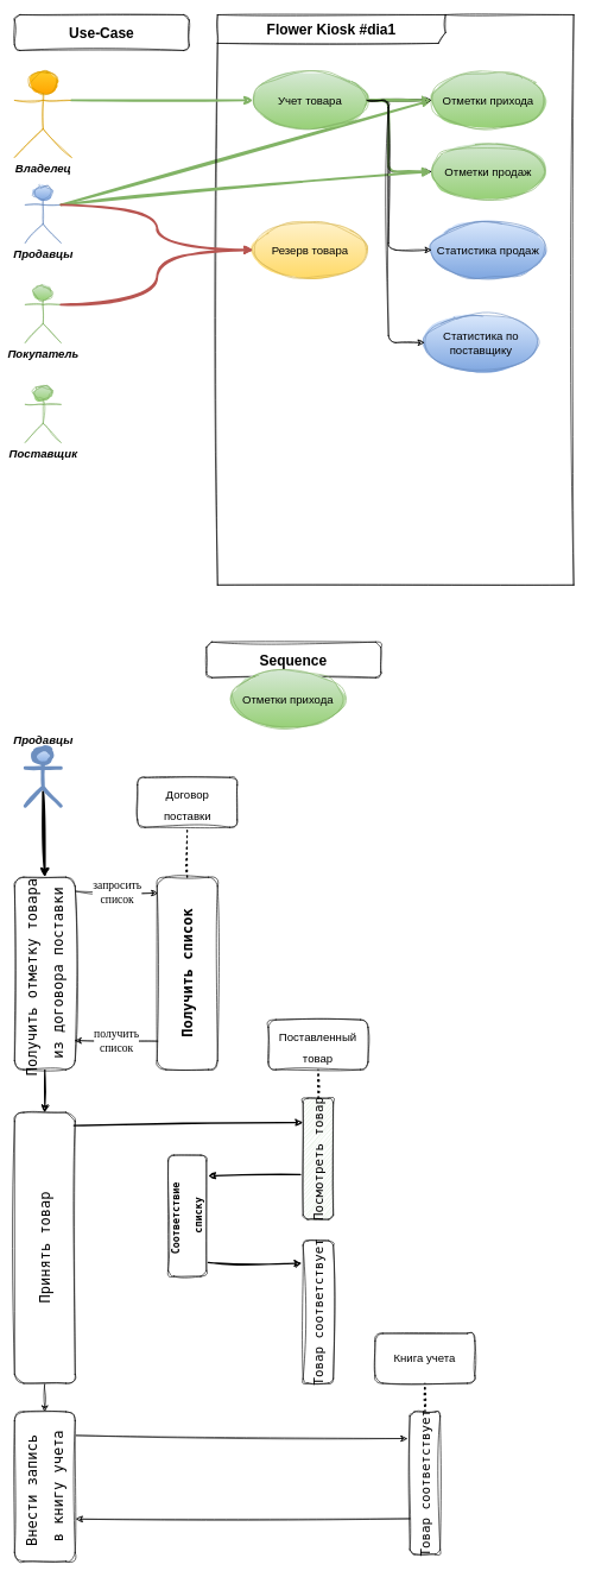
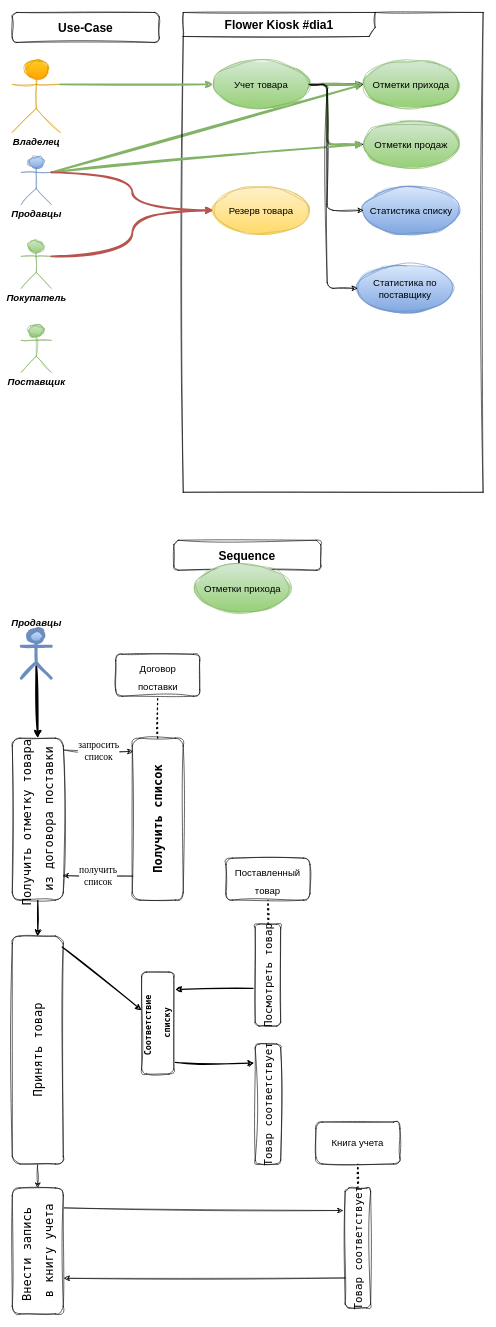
  <mxCell id="0" />
  <mxCell id="1" parent="0" />
  <mxCell id="2" value="Владелец" style="shape=umlActor;verticalLabelPosition=bottom;verticalAlign=top;html=1;fontSize=16;fontStyle=3;fillColor=#ffcd28;strokeColor=#d79b00;gradientColor=#ffa500;rounded=1;sketch=1;curveFitting=1;jiggle=2;" vertex="1" parent="1"><mxGeometry x="20" y="100" width="80" height="120" as="geometry" /></mxCell>
  <mxCell id="3" value="" style="rounded=1;orthogonalLoop=1;jettySize=auto;html=1;entryX=0;entryY=0.5;entryDx=0;entryDy=0;exitX=1;exitY=0.333;exitDx=0;exitDy=0;exitPerimeter=0;fillColor=#d5e8d4;gradientColor=#97d077;strokeColor=#82b366;strokeWidth=3;sketch=1;curveFitting=1;jiggle=2;" edge="1" parent="1" source="4" target="12"><mxGeometry relative="1" as="geometry"><mxPoint x="165" y="300" as="targetPoint" /><mxPoint x="105" y="270" as="sourcePoint" /></mxGeometry></mxCell>
  <mxCell id="4" value="Продавцы" style="shape=umlActor;verticalLabelPosition=bottom;verticalAlign=top;html=1;fontSize=16;fontStyle=3;fillColor=#dae8fc;gradientColor=#7ea6e0;strokeColor=#6c8ebf;rounded=1;sketch=1;curveFitting=1;jiggle=2;" vertex="1" parent="1"><mxGeometry x="35" y="260" width="50" height="80" as="geometry" /></mxCell>
  <mxCell id="5" value="&lt;font style=&quot;font-size: 20px;&quot;&gt;&lt;b&gt;Flower Kiosk #dia1&lt;/b&gt;&lt;/font&gt;" style="shape=umlFrame;whiteSpace=wrap;html=1;pointerEvents=0;width=320;height=40;rounded=1;sketch=1;curveFitting=1;jiggle=2;" vertex="1" parent="1"><mxGeometry x="305" y="20" width="500" height="800" as="geometry" /></mxCell>
  <mxCell id="6" value="" style="edgeStyle=orthogonalEdgeStyle;rounded=1;orthogonalLoop=1;jettySize=auto;html=1;sketch=1;curveFitting=1;jiggle=2;" edge="1" parent="1" source="11" target="13"><mxGeometry relative="1" as="geometry"><Array as="points"><mxPoint x="545" y="140" /><mxPoint x="545" y="240" /></Array></mxGeometry></mxCell>
  <mxCell id="7" value="" style="edgeStyle=orthogonalEdgeStyle;rounded=1;orthogonalLoop=1;jettySize=auto;html=1;sketch=1;curveFitting=1;jiggle=2;" edge="1" parent="1" source="11" target="12"><mxGeometry relative="1" as="geometry" /></mxCell>
  <mxCell id="8" value="" style="edgeStyle=orthogonalEdgeStyle;rounded=1;orthogonalLoop=1;jettySize=auto;html=1;sketch=1;curveFitting=1;jiggle=2;" edge="1" parent="1" source="11" target="12"><mxGeometry relative="1" as="geometry" /></mxCell>
  <mxCell id="9" value="" style="edgeStyle=orthogonalEdgeStyle;rounded=1;orthogonalLoop=1;jettySize=auto;html=1;sketch=1;curveFitting=1;jiggle=2;" edge="1" parent="1" source="11" target="12"><mxGeometry relative="1" as="geometry" /></mxCell>
  <mxCell id="10" value="" style="edgeStyle=orthogonalEdgeStyle;rounded=1;orthogonalLoop=1;jettySize=auto;html=1;fillColor=#d5e8d4;gradientColor=#97d077;strokeColor=#82b366;strokeWidth=3;sketch=1;curveFitting=1;jiggle=2;" edge="1" parent="1" source="11" target="12"><mxGeometry relative="1" as="geometry" /></mxCell>
  <mxCell id="11" value="&lt;span style=&quot;font-size: 16px;&quot;&gt;Учет товара&lt;/span&gt;" style="ellipse;whiteSpace=wrap;html=1;fillColor=#d5e8d4;gradientColor=#97d077;strokeColor=#82b366;rounded=1;sketch=1;curveFitting=1;jiggle=2;" vertex="1" parent="1"><mxGeometry x="355" y="100" width="160" height="80" as="geometry" /></mxCell>
  <mxCell id="12" value="&lt;span style=&quot;font-size: 16px;&quot;&gt;Отметки прихода&lt;/span&gt;" style="ellipse;whiteSpace=wrap;html=1;fillColor=#d5e8d4;strokeColor=#82b366;gradientColor=#97d077;rounded=1;sketch=1;curveFitting=1;jiggle=2;" vertex="1" parent="1"><mxGeometry x="605" y="100" width="160" height="80" as="geometry" /></mxCell>
  <mxCell id="13" value="&lt;span style=&quot;font-size: 16px;&quot;&gt;Отметки продаж&lt;/span&gt;" style="ellipse;whiteSpace=wrap;html=1;fillColor=#d5e8d4;strokeColor=#82b366;gradientColor=#97d077;rounded=1;sketch=1;curveFitting=1;jiggle=2;" vertex="1" parent="1"><mxGeometry x="605" y="200" width="160" height="80" as="geometry" /></mxCell>
- <mxCell id="14" value="&lt;span style=&quot;font-size: 16px;&quot;&gt;Статистика продаж&lt;/span&gt;" style="ellipse;whiteSpace=wrap;html=1;fillColor=#dae8fc;strokeColor=#6c8ebf;gradientColor=#7ea6e0;rounded=1;sketch=1;curveFitting=1;jiggle=2;" vertex="1" parent="1"><mxGeometry x="605" y="310" width="160" height="80" as="geometry" /></mxCell>
+ <mxCell id="14" value="&lt;span style=&quot;font-size: 16px;&quot;&gt;Статистика списку&lt;/span&gt;" style="ellipse;whiteSpace=wrap;html=1;fillColor=#dae8fc;strokeColor=#6c8ebf;gradientColor=#7ea6e0;rounded=1;sketch=1;curveFitting=1;jiggle=2;" vertex="1" parent="1"><mxGeometry x="605" y="310" width="160" height="80" as="geometry" /></mxCell>
  <mxCell id="15" value="" style="edgeStyle=orthogonalEdgeStyle;rounded=1;orthogonalLoop=1;jettySize=auto;html=1;fillColor=#d5e8d4;gradientColor=#97d077;strokeColor=#82b366;strokeWidth=3;sketch=1;curveFitting=1;jiggle=2;" edge="1" parent="1"><mxGeometry relative="1" as="geometry"><mxPoint x="515" y="140" as="sourcePoint" /><mxPoint x="605" y="240" as="targetPoint" /><Array as="points"><mxPoint x="545" y="140" /><mxPoint x="545" y="240" /></Array></mxGeometry></mxCell>
  <mxCell id="16" value="" style="endArrow=classic;html=1;rounded=1;exitX=1;exitY=0.5;exitDx=0;exitDy=0;edgeStyle=orthogonalEdgeStyle;fillColor=#d5e8d4;gradientColor=#97d077;strokeColor=#000000;sketch=1;curveFitting=1;jiggle=2;" edge="1" parent="1" source="11" target="14"><mxGeometry width="50" height="50" relative="1" as="geometry"><mxPoint x="375" y="390" as="sourcePoint" /><mxPoint x="425" y="340" as="targetPoint" /><Array as="points"><mxPoint x="545" y="140" /><mxPoint x="545" y="350" /></Array></mxGeometry></mxCell>
  <mxCell id="17" value="" style="endArrow=classic;html=1;rounded=1;exitX=1;exitY=0.333;exitDx=0;exitDy=0;exitPerimeter=0;entryX=0;entryY=0.5;entryDx=0;entryDy=0;fillColor=#d5e8d4;gradientColor=#97d077;strokeColor=#82b366;strokeWidth=3;sketch=1;curveFitting=1;jiggle=2;" edge="1" parent="1" source="2" target="11"><mxGeometry width="50" height="50" relative="1" as="geometry"><mxPoint x="135" y="100" as="sourcePoint" /><mxPoint x="185" y="50" as="targetPoint" /></mxGeometry></mxCell>
  <mxCell id="18" value="" style="rounded=1;orthogonalLoop=1;jettySize=auto;html=1;entryX=0;entryY=0.5;entryDx=0;entryDy=0;exitX=1;exitY=0.333;exitDx=0;exitDy=0;exitPerimeter=0;fillColor=#d5e8d4;gradientColor=#97d077;strokeColor=#82b366;strokeWidth=3;sketch=1;curveFitting=1;jiggle=2;" edge="1" parent="1" source="4" target="13"><mxGeometry relative="1" as="geometry"><mxPoint x="615" y="150" as="targetPoint" /><mxPoint x="95" y="297" as="sourcePoint" /></mxGeometry></mxCell>
  <mxCell id="19" value="Покупатель" style="shape=umlActor;verticalLabelPosition=bottom;verticalAlign=top;html=1;fontSize=16;fontStyle=3;fillColor=#d5e8d4;gradientColor=#97d077;strokeColor=#82b366;rounded=1;sketch=1;curveFitting=1;jiggle=2;" vertex="1" parent="1"><mxGeometry x="35" y="400" width="50" height="80" as="geometry" /></mxCell>
  <mxCell id="20" value="Поставщик" style="shape=umlActor;verticalLabelPosition=bottom;verticalAlign=top;html=1;fontSize=16;fontStyle=3;fillColor=#d5e8d4;gradientColor=#97d077;strokeColor=#82b366;rounded=1;sketch=1;curveFitting=1;jiggle=2;" vertex="1" parent="1"><mxGeometry x="35" y="540" width="50" height="80" as="geometry" /></mxCell>
  <mxCell id="21" value="&lt;span style=&quot;font-size: 16px;&quot;&gt;Резерв товара&lt;/span&gt;" style="ellipse;whiteSpace=wrap;html=1;fillColor=#fff2cc;gradientColor=#ffd966;strokeColor=#d6b656;rounded=1;sketch=1;curveFitting=1;jiggle=2;" vertex="1" parent="1"><mxGeometry x="355" y="310" width="160" height="80" as="geometry" /></mxCell>
  <mxCell id="22" value="" style="endArrow=classic;html=1;rounded=1;exitX=1;exitY=0.333;exitDx=0;exitDy=0;exitPerimeter=0;entryX=0;entryY=0.5;entryDx=0;entryDy=0;edgeStyle=orthogonalEdgeStyle;elbow=vertical;curved=1;fillColor=#f8cecc;gradientColor=#ea6b66;strokeColor=#b85450;strokeWidth=3;sketch=1;curveFitting=1;jiggle=2;" edge="1" parent="1" source="4" target="21"><mxGeometry width="50" height="50" relative="1" as="geometry"><mxPoint x="375" y="390" as="sourcePoint" /><mxPoint x="425" y="340" as="targetPoint" /></mxGeometry></mxCell>
  <mxCell id="23" value="" style="endArrow=classic;html=1;rounded=1;exitX=1;exitY=0.333;exitDx=0;exitDy=0;exitPerimeter=0;entryX=0;entryY=0.5;entryDx=0;entryDy=0;edgeStyle=orthogonalEdgeStyle;elbow=vertical;curved=1;fillColor=#f8cecc;gradientColor=#ea6b66;strokeColor=#b85450;strokeWidth=3;sketch=1;curveFitting=1;jiggle=2;" edge="1" parent="1" source="19" target="21"><mxGeometry width="50" height="50" relative="1" as="geometry"><mxPoint x="95" y="297" as="sourcePoint" /><mxPoint x="365" y="360" as="targetPoint" /></mxGeometry></mxCell>
  <mxCell id="24" value="&lt;span style=&quot;font-size: 16px;&quot;&gt;Статистика по поставщику&lt;/span&gt;" style="ellipse;whiteSpace=wrap;html=1;fillColor=#dae8fc;strokeColor=#6c8ebf;gradientColor=#7ea6e0;rounded=1;sketch=1;curveFitting=1;jiggle=2;" vertex="1" parent="1"><mxGeometry x="595" y="440" width="160" height="80" as="geometry" /></mxCell>
  <mxCell id="25" value="" style="endArrow=classic;html=1;rounded=1;exitX=1;exitY=0.5;exitDx=0;exitDy=0;edgeStyle=orthogonalEdgeStyle;entryX=0;entryY=0.5;entryDx=0;entryDy=0;sketch=1;curveFitting=1;jiggle=2;" edge="1" parent="1" source="11" target="24"><mxGeometry width="50" height="50" relative="1" as="geometry"><mxPoint x="525" y="150" as="sourcePoint" /><mxPoint x="615" y="360" as="targetPoint" /><Array as="points"><mxPoint x="545" y="140" /><mxPoint x="545" y="480" /></Array></mxGeometry></mxCell>
  <mxCell id="26" value="&lt;h1&gt;&lt;font style=&quot;font-size: 20px;&quot;&gt;Use-Case&lt;/font&gt;&lt;/h1&gt;" style="rounded=1;whiteSpace=wrap;html=1;sketch=1;curveFitting=1;jiggle=2;" vertex="1" parent="1"><mxGeometry x="20" y="20" width="245" height="50" as="geometry" /></mxCell>
  <mxCell id="27" value="" style="hachureGap=4;orthogonalLoop=1;jettySize=auto;html=1;fontFamily=Architects Daughter;fontSource=https%3A%2F%2Ffonts.googleapis.com%2Fcss%3Ffamily%3DArchitects%2BDaughter;fontSize=16;exitX=0.5;exitY=0.75;exitDx=0;exitDy=0;exitPerimeter=0;entryX=0.5;entryY=0;entryDx=0;entryDy=0;rounded=1;strokeWidth=3;sketch=1;curveFitting=1;jiggle=2;" edge="1" parent="1" source="28" target="33"><mxGeometry relative="1" as="geometry"><mxPoint x="205" y="1170" as="targetPoint" /></mxGeometry></mxCell>
  <mxCell id="28" value="Продавцы" style="shape=umlActor;verticalLabelPosition=top;verticalAlign=bottom;html=1;fontSize=16;fontStyle=3;fillColor=#dae8fc;gradientColor=#7ea6e0;strokeColor=#6c8ebf;rounded=1;labelPosition=center;align=center;sketch=1;curveFitting=1;jiggle=2;strokeWidth=5;" vertex="1" parent="1"><mxGeometry x="35" y="1050" width="50" height="80" as="geometry" /></mxCell>
  <mxCell id="29" value="&lt;h1&gt;&lt;font style=&quot;font-size: 20px;&quot;&gt;Sequence&lt;/font&gt;&lt;/h1&gt;" style="rounded=1;whiteSpace=wrap;html=1;sketch=1;curveFitting=1;jiggle=2;" vertex="1" parent="1"><mxGeometry x="289.38" y="900" width="245" height="50" as="geometry" /></mxCell>
  <mxCell id="30" value="&lt;span style=&quot;font-size: 16px;&quot;&gt;Отметки прихода&lt;/span&gt;" style="ellipse;whiteSpace=wrap;html=1;fillColor=#d5e8d4;strokeColor=#82b366;gradientColor=#97d077;rounded=1;sketch=1;curveFitting=1;jiggle=2;" vertex="1" parent="1"><mxGeometry x="324.38" y="940" width="160" height="80" as="geometry" /></mxCell>
  <mxCell id="31" value="запросить&lt;br&gt;список" style="hachureGap=4;orthogonalLoop=1;jettySize=auto;html=1;fontFamily=Architects Daughter;fontSource=https%3A%2F%2Ffonts.googleapis.com%2Fcss%3Ffamily%3DArchitects%2BDaughter;fontSize=16;exitX=1.01;exitY=0.073;exitDx=0;exitDy=0;exitPerimeter=0;entryX=0.01;entryY=0.083;entryDx=0;entryDy=0;entryPerimeter=0;rounded=1;sketch=1;curveFitting=1;jiggle=2;fillColor=none;" edge="1" parent="1" source="33" target="34"><mxGeometry relative="1" as="geometry"><mxPoint x="185" y="1365" as="targetPoint" /></mxGeometry></mxCell>
  <mxCell id="32" value="" style="edgeStyle=orthogonalEdgeStyle;rounded=1;orthogonalLoop=1;jettySize=auto;html=1;sketch=1;curveFitting=1;jiggle=2;strokeWidth=2;" edge="1" parent="1" source="33" target="38"><mxGeometry relative="1" as="geometry" /></mxCell>
  <mxCell id="33" value="&lt;pre&gt;&lt;span style=&quot;font-size: 20px;&quot;&gt;Получить отметку товара &lt;/span&gt;&lt;/pre&gt;&lt;pre&gt;&lt;span style=&quot;font-size: 20px;&quot;&gt;из договора поставки&lt;/span&gt;&lt;/pre&gt;" style="rounded=1;whiteSpace=wrap;html=1;horizontal=0;sketch=1;curveFitting=1;jiggle=2;" vertex="1" parent="1"><mxGeometry x="20" y="1230" width="85" height="270" as="geometry" /></mxCell>
  <mxCell id="34" value="&lt;pre style=&quot;font-size: 20px;&quot;&gt;Получить список&lt;/pre&gt;" style="rounded=1;whiteSpace=wrap;html=1;horizontal=0;sketch=1;curveFitting=1;jiggle=2;fontSize=20;fontStyle=1" vertex="1" parent="1"><mxGeometry x="220" y="1230" width="85" height="270" as="geometry" /></mxCell>
  <mxCell id="35" value="&lt;h1 style=&quot;font-size: 16px;&quot;&gt;&lt;font style=&quot;font-weight: normal; font-size: 16px;&quot;&gt;Договор&lt;/font&gt;&lt;/h1&gt;&lt;div style=&quot;font-size: 16px;&quot;&gt;&lt;font style=&quot;font-size: 16px;&quot;&gt;поставки&lt;/font&gt;&lt;/div&gt;" style="rounded=1;whiteSpace=wrap;html=1;fontStyle=0;sketch=1;curveFitting=1;jiggle=2;" vertex="1" parent="1"><mxGeometry x="192.5" y="1090" width="140" height="70" as="geometry" /></mxCell>
  <mxCell id="36" value="получить&lt;br&gt;список" style="hachureGap=4;orthogonalLoop=1;jettySize=auto;html=1;fontFamily=Architects Daughter;fontSource=https%3A%2F%2Ffonts.googleapis.com%2Fcss%3Ffamily%3DArchitects%2BDaughter;fontSize=16;exitX=0.01;exitY=0.852;exitDx=0;exitDy=0;exitPerimeter=0;entryX=0.999;entryY=0.849;entryDx=0;entryDy=0;entryPerimeter=0;rounded=1;sketch=1;curveFitting=1;jiggle=2;" edge="1" parent="1" source="34" target="33"><mxGeometry relative="1" as="geometry"><mxPoint x="293" y="1265" as="targetPoint" /><mxPoint x="116" y="1260" as="sourcePoint" /></mxGeometry></mxCell>
  <mxCell id="37" value="" style="edgeStyle=orthogonalEdgeStyle;rounded=0;sketch=1;hachureGap=4;jiggle=2;curveFitting=1;orthogonalLoop=1;jettySize=auto;html=1;fontFamily=Architects Daughter;fontSource=https%3A%2F%2Ffonts.googleapis.com%2Fcss%3Ffamily%3DArchitects%2BDaughter;fontSize=16;" edge="1" parent="1" source="38" target="47"><mxGeometry relative="1" as="geometry" /></mxCell>
  <mxCell id="38" value="&lt;pre&gt;&lt;span style=&quot;font-size: 20px;&quot;&gt;Принять товар&lt;/span&gt;&lt;/pre&gt;" style="rounded=1;whiteSpace=wrap;html=1;horizontal=0;sketch=1;curveFitting=1;jiggle=2;" vertex="1" parent="1"><mxGeometry x="20" y="1560" width="85" height="380" as="geometry" /></mxCell>
  <mxCell id="39" value="&lt;h1 style=&quot;font-size: 16px;&quot;&gt;&lt;span style=&quot;font-weight: 400;&quot;&gt;&lt;font style=&quot;font-size: 16px;&quot;&gt;Поставленный&lt;/font&gt;&lt;/span&gt;&lt;/h1&gt;&lt;div style=&quot;font-size: 16px;&quot;&gt;&lt;span style=&quot;font-weight: 400;&quot;&gt;&lt;font style=&quot;font-size: 16px;&quot;&gt;товар&lt;/font&gt;&lt;/span&gt;&lt;/div&gt;" style="rounded=1;whiteSpace=wrap;html=1;fontStyle=0;sketch=1;curveFitting=1;jiggle=2;" vertex="1" parent="1"><mxGeometry x="376.25" y="1430" width="140" height="70" as="geometry" /></mxCell>
- <mxCell id="40" value="&lt;pre style=&quot;font-size: 18px;&quot;&gt;Посмотреть товар&lt;/pre&gt;" style="rounded=1;whiteSpace=wrap;html=1;horizontal=0;sketch=1;curveFitting=1;jiggle=2;fontSize=18;fillColor=#d5e8d4;" vertex="1" parent="1"><mxGeometry x="425" y="1540" width="42.5" height="170" as="geometry" /></mxCell>
- <mxCell id="41" value="" style="rounded=1;orthogonalLoop=1;jettySize=auto;html=1;sketch=1;curveFitting=1;jiggle=2;strokeWidth=2;entryX=-0.001;entryY=0.2;entryDx=0;entryDy=0;entryPerimeter=0;exitX=0.979;exitY=0.048;exitDx=0;exitDy=0;exitPerimeter=0;" edge="1" parent="1" source="38" target="40"><mxGeometry relative="1" as="geometry"><mxPoint x="73" y="1510" as="sourcePoint" /><mxPoint x="73" y="1570" as="targetPoint" /></mxGeometry></mxCell>
+ <mxCell id="40" value="&lt;pre style=&quot;font-size: 18px;&quot;&gt;Посмотреть товар&lt;/pre&gt;" style="rounded=1;whiteSpace=wrap;html=1;horizontal=0;sketch=1;curveFitting=1;jiggle=2;fontSize=18;" vertex="1" parent="1"><mxGeometry x="425" y="1540" width="42.5" height="170" as="geometry" /></mxCell>
+ <mxCell id="41" value="" style="rounded=1;orthogonalLoop=1;jettySize=auto;html=1;sketch=1;curveFitting=1;jiggle=2;strokeWidth=2;exitX=0.979;exitY=0.048;exitDx=0;exitDy=0;exitPerimeter=0;" edge="1" parent="1" source="38" target="42"><mxGeometry relative="1" as="geometry"><mxPoint x="73" y="1510" as="sourcePoint" /><mxPoint x="73" y="1570" as="targetPoint" /></mxGeometry></mxCell>
  <mxCell id="42" value="&lt;pre style=&quot;font-size: 14px;&quot;&gt;Соответствие &lt;/pre&gt;&lt;pre style=&quot;font-size: 14px;&quot;&gt;списку&lt;/pre&gt;" style="rounded=1;whiteSpace=wrap;html=1;horizontal=0;sketch=1;curveFitting=1;jiggle=2;fontSize=14;fontStyle=1" vertex="1" parent="1"><mxGeometry x="235.63" y="1620" width="53.75" height="170" as="geometry" /></mxCell>
  <mxCell id="43" value="" style="rounded=1;orthogonalLoop=1;jettySize=auto;html=1;sketch=1;curveFitting=1;jiggle=2;strokeWidth=2;entryX=1.047;entryY=0.17;entryDx=0;entryDy=0;entryPerimeter=0;exitX=-0.083;exitY=0.63;exitDx=0;exitDy=0;exitPerimeter=0;" edge="1" parent="1" source="40" target="42"><mxGeometry relative="1" as="geometry"><mxPoint x="113" y="1588" as="sourcePoint" /><mxPoint x="435" y="1584" as="targetPoint" /></mxGeometry></mxCell>
  <mxCell id="44" value="&lt;pre style=&quot;font-size: 18px;&quot;&gt;Товар соответствует&lt;/pre&gt;" style="rounded=1;whiteSpace=wrap;html=1;horizontal=0;sketch=1;curveFitting=1;jiggle=2;fontSize=18;" vertex="1" parent="1"><mxGeometry x="425" y="1740" width="42.5" height="200" as="geometry" /></mxCell>
  <mxCell id="45" value="" style="rounded=1;orthogonalLoop=1;jettySize=auto;html=1;sketch=1;curveFitting=1;jiggle=2;strokeWidth=2;entryX=-0.042;entryY=0.159;entryDx=0;entryDy=0;entryPerimeter=0;exitX=1.047;exitY=0.886;exitDx=0;exitDy=0;exitPerimeter=0;" edge="1" parent="1" source="42" target="44"><mxGeometry relative="1" as="geometry"><mxPoint x="431" y="1657" as="sourcePoint" /><mxPoint x="302" y="1659" as="targetPoint" /></mxGeometry></mxCell>
  <mxCell id="46" value="&lt;h1 style=&quot;font-size: 16px;&quot;&gt;&lt;span style=&quot;font-weight: 400;&quot;&gt;Книга учета&lt;/span&gt;&lt;/h1&gt;" style="rounded=1;whiteSpace=wrap;html=1;fontStyle=0;sketch=1;curveFitting=1;jiggle=2;" vertex="1" parent="1"><mxGeometry x="526.25" y="1870" width="140" height="70" as="geometry" /></mxCell>
  <mxCell id="47" value="&lt;pre&gt;&lt;span style=&quot;font-size: 20px;&quot;&gt;Внести запись &lt;/span&gt;&lt;/pre&gt;&lt;pre&gt;&lt;span style=&quot;font-size: 20px;&quot;&gt;в книгу учета&lt;/span&gt;&lt;/pre&gt;" style="rounded=1;whiteSpace=wrap;html=1;horizontal=0;sketch=1;curveFitting=1;jiggle=2;" vertex="1" parent="1"><mxGeometry x="20" y="1980" width="85" height="210" as="geometry" /></mxCell>
  <mxCell id="48" value="&lt;pre style=&quot;font-size: 18px;&quot;&gt;Товар соответствует&lt;/pre&gt;" style="rounded=1;whiteSpace=wrap;html=1;horizontal=0;sketch=1;curveFitting=1;jiggle=2;fontSize=18;" vertex="1" parent="1"><mxGeometry x="575" y="1980" width="42.5" height="200" as="geometry" /></mxCell>
  <mxCell id="49" value="" style="endArrow=classic;html=1;rounded=0;sketch=1;hachureGap=4;jiggle=2;curveFitting=1;fontFamily=Architects Daughter;fontSource=https%3A%2F%2Ffonts.googleapis.com%2Fcss%3Ffamily%3DArchitects%2BDaughter;fontSize=16;exitX=1.02;exitY=0.158;exitDx=0;exitDy=0;exitPerimeter=0;entryX=-0.093;entryY=0.188;entryDx=0;entryDy=0;entryPerimeter=0;" edge="1" parent="1" source="47" target="48"><mxGeometry width="50" height="50" relative="1" as="geometry"><mxPoint x="285" y="2110" as="sourcePoint" /><mxPoint x="335" y="2060" as="targetPoint" /></mxGeometry></mxCell>
  <mxCell id="50" value="" style="endArrow=classic;html=1;rounded=0;sketch=1;hachureGap=4;jiggle=2;curveFitting=1;fontFamily=Architects Daughter;fontSource=https%3A%2F%2Ffonts.googleapis.com%2Fcss%3Ffamily%3DArchitects%2BDaughter;fontSize=16;exitX=0;exitY=0.75;exitDx=0;exitDy=0;entryX=1.02;entryY=0.717;entryDx=0;entryDy=0;entryPerimeter=0;" edge="1" parent="1" source="48" target="47"><mxGeometry width="50" height="50" relative="1" as="geometry"><mxPoint x="118" y="2029" as="sourcePoint" /><mxPoint x="584" y="2028" as="targetPoint" /></mxGeometry></mxCell>
  <mxCell id="51" value="" style="endArrow=none;dashed=1;html=1;dashPattern=1 3;strokeWidth=2;rounded=0;sketch=1;hachureGap=4;jiggle=2;curveFitting=1;fontFamily=Architects Daughter;fontSource=https%3A%2F%2Ffonts.googleapis.com%2Fcss%3Ffamily%3DArchitects%2BDaughter;fontSize=16;entryX=0.5;entryY=1;entryDx=0;entryDy=0;exitX=0.5;exitY=0;exitDx=0;exitDy=0;" edge="1" parent="1" source="34" target="35"><mxGeometry width="50" height="50" relative="1" as="geometry"><mxPoint x="285" y="1420" as="sourcePoint" /><mxPoint x="335" y="1370" as="targetPoint" /></mxGeometry></mxCell>
  <mxCell id="52" value="" style="endArrow=none;dashed=1;html=1;dashPattern=1 3;strokeWidth=2;rounded=0;sketch=1;hachureGap=4;jiggle=2;curveFitting=1;fontFamily=Architects Daughter;fontSource=https%3A%2F%2Ffonts.googleapis.com%2Fcss%3Ffamily%3DArchitects%2BDaughter;fontSize=16;entryX=0.5;entryY=1;entryDx=0;entryDy=0;exitX=0.5;exitY=0;exitDx=0;exitDy=0;" edge="1" parent="1" source="40" target="39"><mxGeometry width="50" height="50" relative="1" as="geometry"><mxPoint x="525" y="1590" as="sourcePoint" /><mxPoint x="525" y="1520" as="targetPoint" /></mxGeometry></mxCell>
  <mxCell id="53" value="" style="endArrow=none;dashed=1;html=1;dashPattern=1 3;strokeWidth=2;rounded=0;sketch=1;hachureGap=4;jiggle=2;curveFitting=1;fontFamily=Architects Daughter;fontSource=https%3A%2F%2Ffonts.googleapis.com%2Fcss%3Ffamily%3DArchitects%2BDaughter;fontSize=16;entryX=0.5;entryY=1;entryDx=0;entryDy=0;exitX=0.5;exitY=0;exitDx=0;exitDy=0;" edge="1" parent="1" source="48" target="46"><mxGeometry width="50" height="50" relative="1" as="geometry"><mxPoint x="695" y="2000" as="sourcePoint" /><mxPoint x="695" y="1930" as="targetPoint" /></mxGeometry></mxCell>
